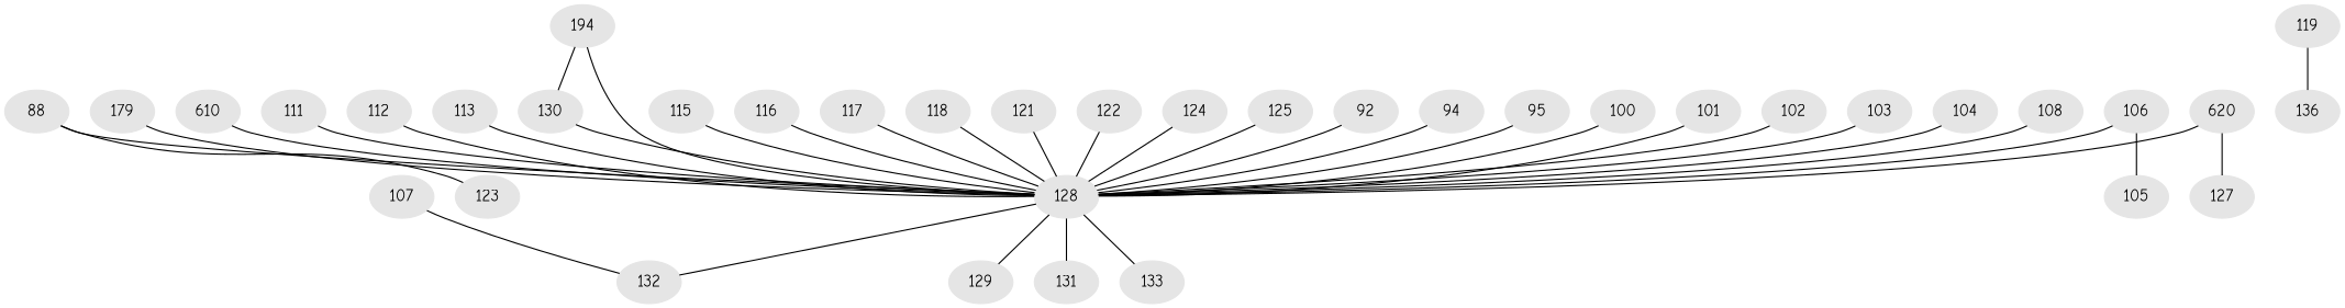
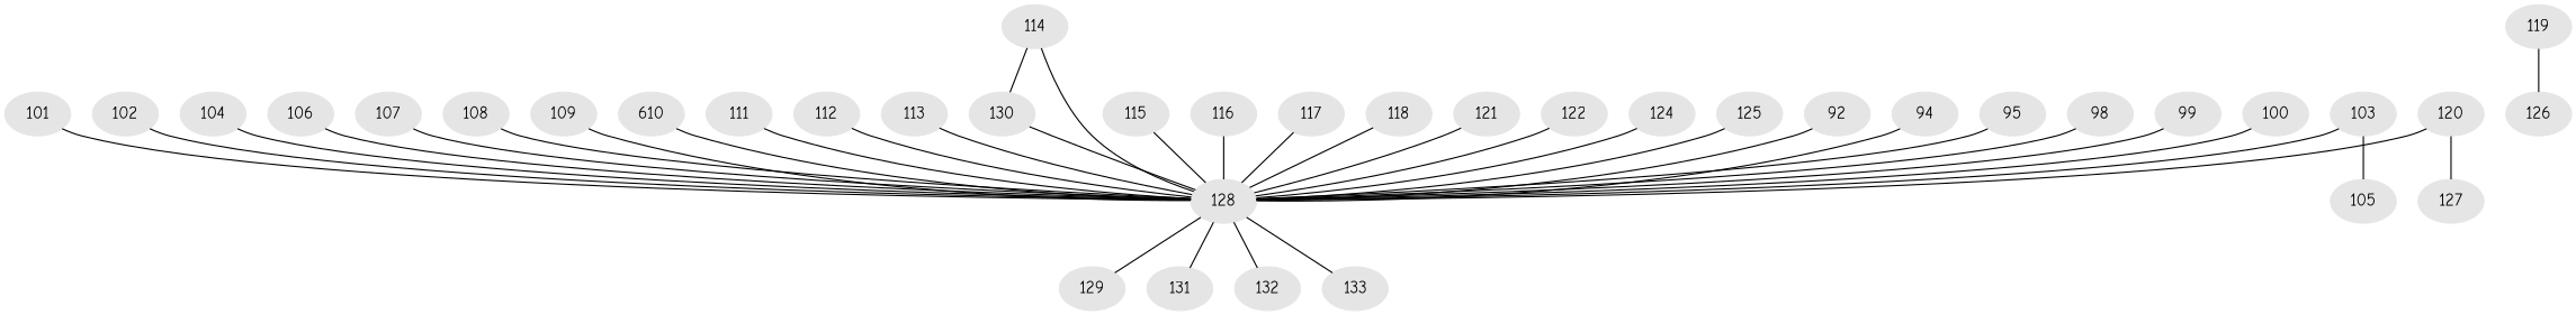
  graph {
    fontname="Comic Neue"
    node [color=gray90 fontname="Comic Neue" style=filled]
    edge [fontname="Comic Neue"]
    128 [super="+96+83+87+88+89+90+91+97"]
    129 [super="+68"]
    131
    132
    133
    92
    94
    95
-   98 [label=88]
-   123
+   98
+   99
    100
    101
    102
    103
    105
    104
    106
    107 [super="+46"]
    108
-   109 [label=179]
+   109
    n22 [label=610]
    111
    112
    113
-   114 [label=194]
+   114
    130
    115
    116
    117
    118
    119
-   126 [label=136]
-   120 [super="+25+34+38+55+47" label=620]
+   126
+   120 [super="+25+34+38+55+47"]
    127
    121
    122
    124
    125
    128 -- 129
    128 -- 131
    128 -- 132
    128 -- 133
    92 -- 128
    94 -- 128
    95 -- 128
    98 -- 128
-   98 -- 123
+   99 -- 128
    100 -- 128
    101 -- 128
    102 -- 128
    103 -- 128
-   106 -- 105
+   103 -- 105
    104 -- 128
    106 -- 128
-   107 -- 132
+   107 -- 128
    108 -- 128
    109 -- 128
    n22 -- 128
    111 -- 128
    112 -- 128
    113 -- 128
    114 -- 128
    114 -- 130
    130 -- 128
    115 -- 128
    116 -- 128
    117 -- 128
    118 -- 128
    119 -- 126
    120 -- 128
    120 -- 127
    121 -- 128
    122 -- 128
    124 -- 128
    125 -- 128
  }
